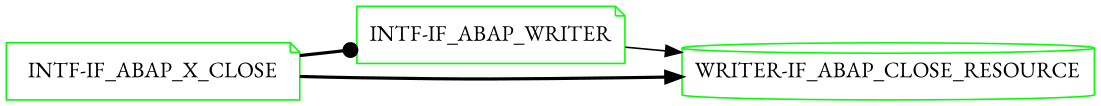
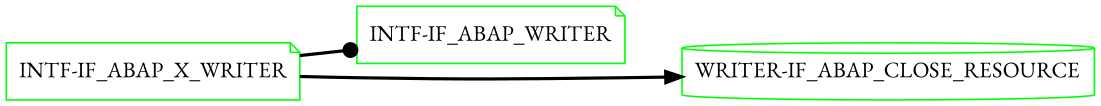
  digraph {
    fontname="EB Garamond"
    rankdir=LR
    node [color=green fontname="EB Garamond" shape=note]
    edge [arrowhead=normal fontname="EB Garamond" style=bold]
-   "INTF-IF_ABAP_X_WRITER" [label="INTF-IF_ABAP_X_CLOSE"]
+   "INTF-IF_ABAP_X_WRITER"
    "INTF-IF_ABAP_WRITER"
    n3 [label="WRITER-IF_ABAP_CLOSE_RESOURCE" shape=cylinder]
    "INTF-IF_ABAP_X_WRITER" -> "INTF-IF_ABAP_WRITER" [arrowhead=dot]
    "INTF-IF_ABAP_X_WRITER" -> n3
-   "INTF-IF_ABAP_WRITER" -> n3 [style=solid]
  }
